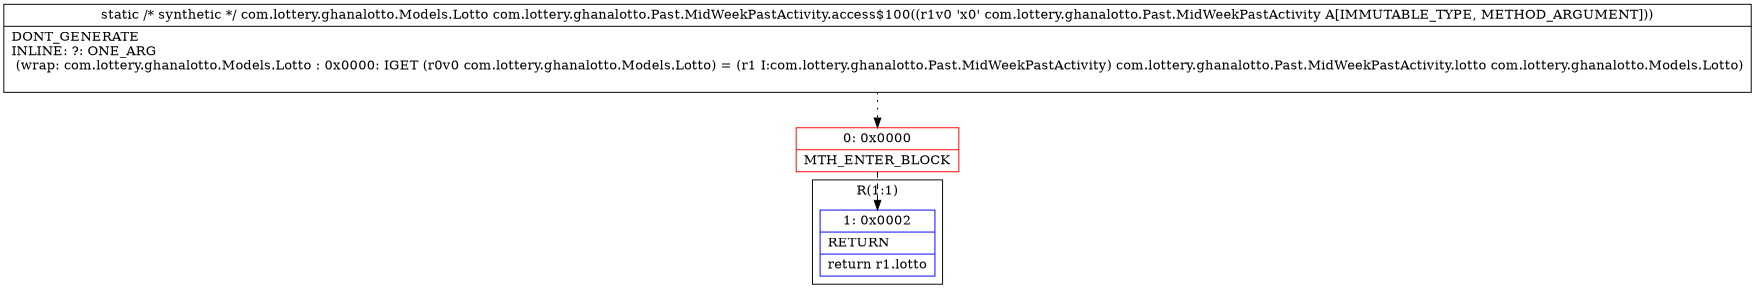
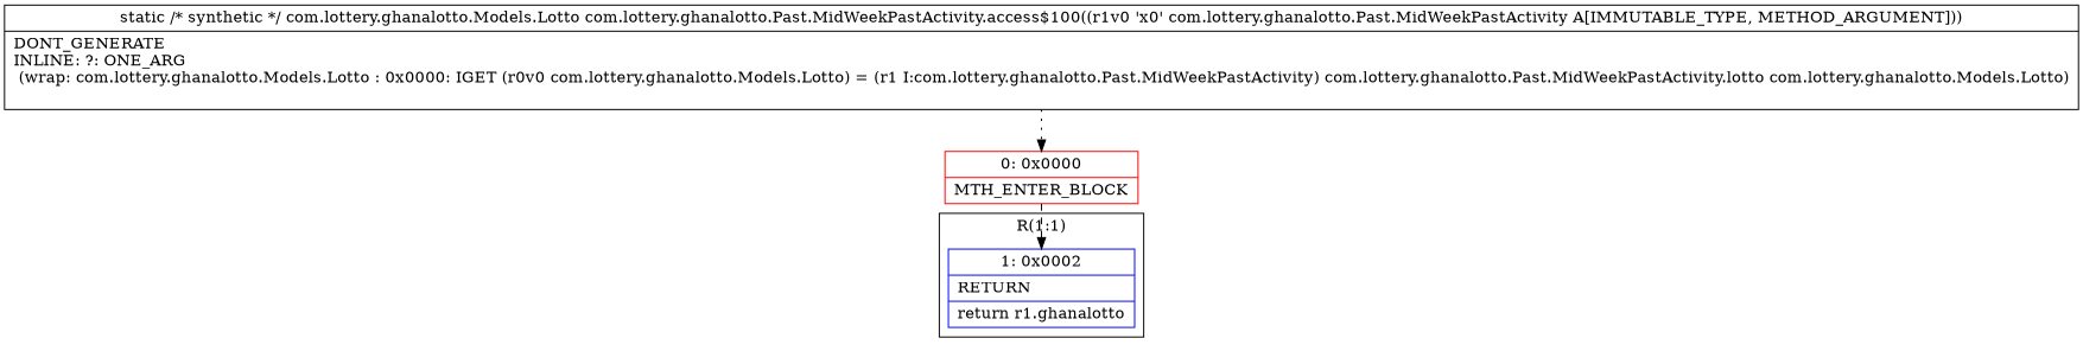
  digraph {
    node [shape=record]
-   n1 [color=blue label="{1\:\ 0x0002|RETURN\l|return r1.lotto\l}"]
+   n1 [color=blue label="{1\:\ 0x0002|RETURN\l|return r1.ghanalotto\l}"]
    n2 [color=red label="{0\:\ 0x0000|MTH_ENTER_BLOCK\l}"]
    n3 [label="{static \/* synthetic *\/ com.lottery.ghanalotto.Models.Lotto com.lottery.ghanalotto.Past.MidWeekPastActivity.access$100((r1v0 'x0' com.lottery.ghanalotto.Past.MidWeekPastActivity A[IMMUTABLE_TYPE, METHOD_ARGUMENT]))  | DONT_GENERATE\lINLINE: ?: ONE_ARG  \l  (wrap: com.lottery.ghanalotto.Models.Lotto : 0x0000: IGET  (r0v0 com.lottery.ghanalotto.Models.Lotto) = (r1 I:com.lottery.ghanalotto.Past.MidWeekPastActivity) com.lottery.ghanalotto.Past.MidWeekPastActivity.lotto com.lottery.ghanalotto.Models.Lotto)\l\l}"]
    subgraph cluster_1 {
      label="R(1:1)"
      n1
    }
    n2 -> n1 [style=dashed]
    n3 -> n2 [style=dotted]
  }
